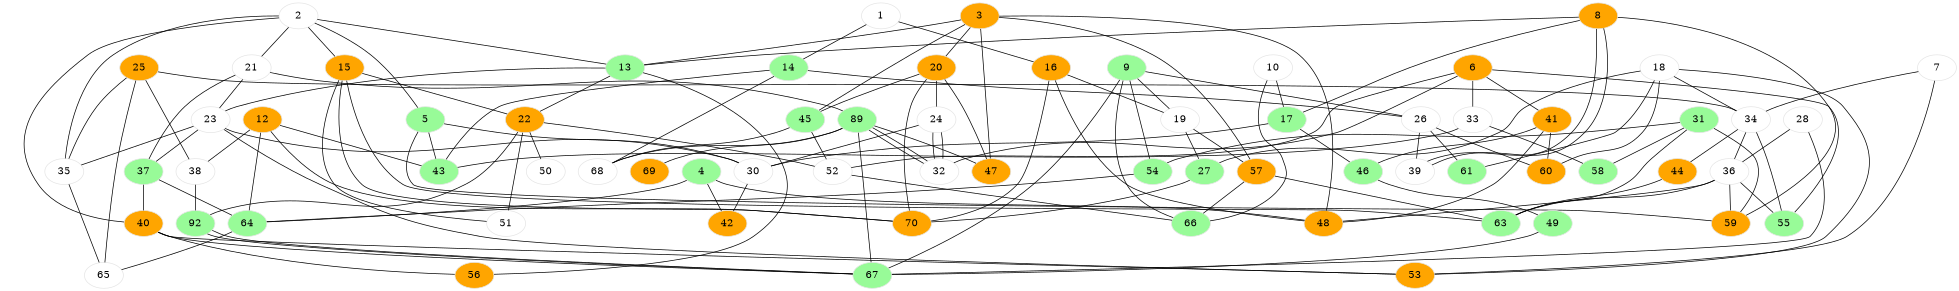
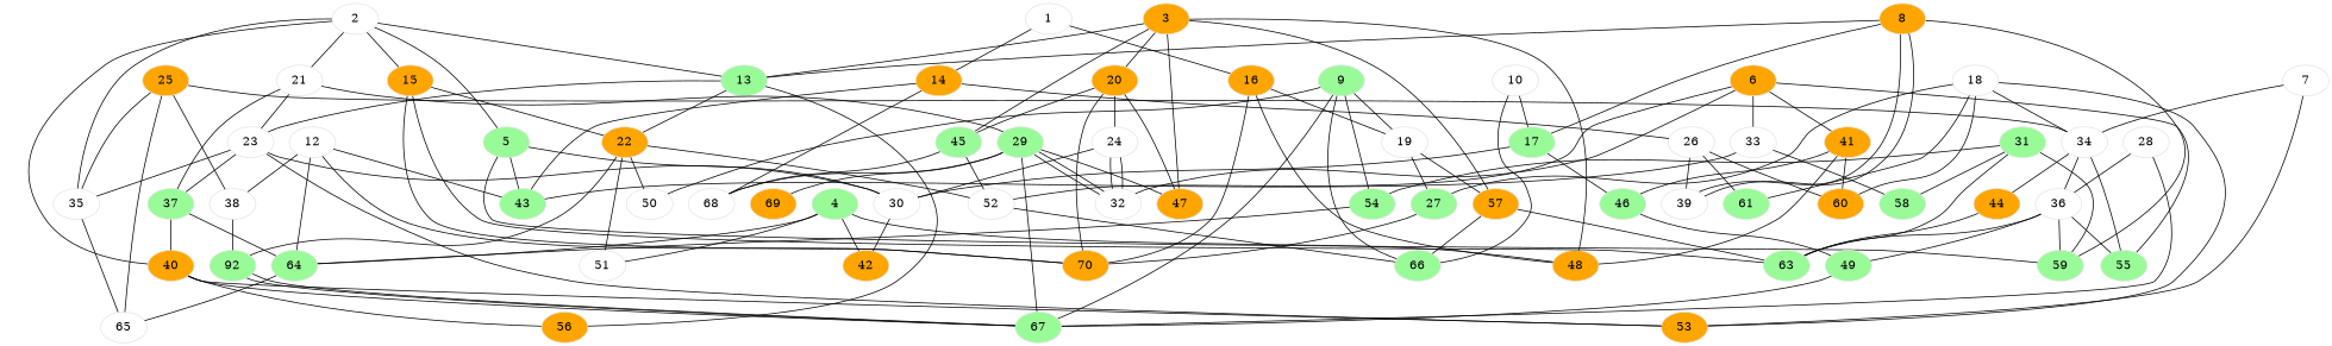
  graph {
    node [color=gray90 fillcolor=white style=filled]
    1
-   14 [fillcolor=palegreen]
+   14 [fillcolor=orange]
    16 [fillcolor=orange]
    43 [fillcolor=palegreen]
    26
    68
    48 [fillcolor=orange]
    19
    70 [fillcolor=orange]
    2
    5 [fillcolor=palegreen]
    13 [fillcolor=palegreen]
    15 [fillcolor=orange]
    21
    35
    40 [fillcolor=orange]
    30
-   59 [fillcolor=orange]
+   59 [fillcolor=palegreen]
    22 [fillcolor=orange]
    23
    56 [fillcolor=orange]
    51
    63 [fillcolor=palegreen]
-   29 [fillcolor=palegreen label=89]
+   29 [fillcolor=palegreen]
    37 [fillcolor=palegreen]
    65
    53 [fillcolor=orange]
    67 [fillcolor=palegreen]
    3 [fillcolor=orange]
    20 [fillcolor=orange]
    45 [fillcolor=palegreen]
    47 [fillcolor=orange]
    57 [fillcolor=orange]
    24
    52
    66 [fillcolor=palegreen]
    4 [fillcolor=palegreen]
    42 [fillcolor=orange]
    64 [fillcolor=palegreen]
    32
    6 [fillcolor=orange]
    33
    41 [fillcolor=orange]
    55 [fillcolor=palegreen]
    58 [fillcolor=palegreen]
    60 [fillcolor=orange]
    46 [fillcolor=palegreen]
    7
    34
    36
    44 [fillcolor=orange]
    8 [fillcolor=orange]
    17 [fillcolor=palegreen]
    39
    9 [fillcolor=palegreen]
    50
    54 [fillcolor=palegreen]
    27 [fillcolor=palegreen]
    10
-   12 [fillcolor=orange]
+   12
    38
    n62 [fillcolor=palegreen label=92]
    61 [fillcolor=palegreen]
    28
    49 [fillcolor=palegreen]
    18
    69 [fillcolor=orange]
    25 [fillcolor=orange]
    31 [fillcolor=palegreen]
    1 -- 14
    1 -- 16
    14 -- 43
    14 -- 26
    14 -- 68
    16 -- 48
    16 -- 19
    16 -- 70
    26 -- 60
    26 -- 39
    26 -- 61
    19 -- 57
    19 -- 27
    2 -- 5
    2 -- 13
    2 -- 15
    2 -- 21
    2 -- 35
    2 -- 40
    5 -- 43
    5 -- 30
    5 -- 59
    13 -- 22
    13 -- 23
    13 -- 56
    15 -- 70
    15 -- 22
-   15 -- 51
+   4 -- 51
    15 -- 63
    21 -- 23
    21 -- 29
    21 -- 37
    35 -- 65
    40 -- 56
    40 -- 53
    40 -- 67
    30 -- 42
    22 -- 51
    22 -- 52
    22 -- 50
    22 -- n62
    23 -- 35
    23 -- 30
    23 -- 37
    23 -- 53
    29 -- 68
    29 -- 67
    29 -- 47
    29 -- 32
    29 -- 32
    29 -- 69
    37 -- 40
    37 -- 64
    3 -- 48
    3 -- 13
    3 -- 20
    3 -- 45
    3 -- 47
    3 -- 57
    20 -- 70
    20 -- 45
    20 -- 47
    20 -- 24
    45 -- 68
    45 -- 52
    57 -- 63
    57 -- 66
    24 -- 30
    24 -- 32
    24 -- 32
    52 -- 66
    4 -- 48
    4 -- 42
    4 -- 64
    64 -- 65
    6 -- 52
    6 -- 32
    6 -- 33
    6 -- 41
    6 -- 55
    33 -- 43
    33 -- 58
    41 -- 48
    41 -- 60
    41 -- 46
    46 -- 49
    7 -- 53
    7 -- 34
    34 -- 55
    34 -- 36
    34 -- 44
-   36 -- 48
+   36 -- 49
    36 -- 59
    36 -- 63
    36 -- 55
    44 -- 63
    8 -- 13
    8 -- 59
    8 -- 17
    8 -- 39
    8 -- 39
    17 -- 30
    17 -- 46
    9 -- 19
    9 -- 67
    9 -- 66
-   9 -- 26
+   9 -- 50
    9 -- 54
    54 -- 64
    27 -- 70
    10 -- 66
    10 -- 17
    12 -- 43
    12 -- 70
    12 -- 64
    12 -- 38
    38 -- n62
    n62 -- 67
    n62 -- 67
    28 -- 67
    28 -- 36
    49 -- 67
    18 -- 53
    18 -- 60
    18 -- 34
    18 -- 27
    18 -- 61
    25 -- 35
    25 -- 65
    25 -- 34
    25 -- 38
    31 -- 59
    31 -- 63
    31 -- 58
    31 -- 54
  }
